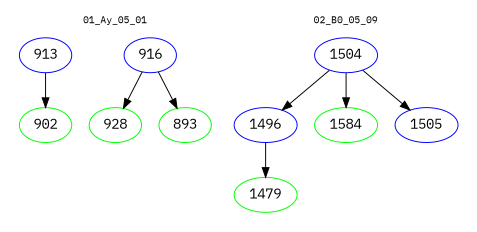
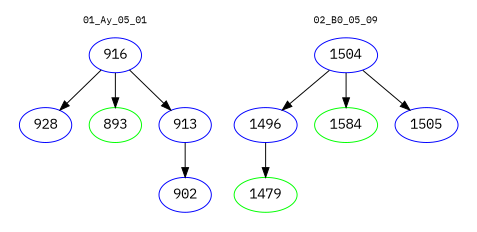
  digraph {
    fontname="IBM Plex Mono"
    node [color=blue fontname="IBM Plex Mono"]
    edge [color=black fontname="IBM Plex Mono"]
    n1 [label=916]
-   n2 [color=green label=928]
+   n2 [label=928]
    n3 [color=green label=893]
    n4 [label=913]
-   n5 [color=green label=902]
+   n5 [label=902]
    n6 [label=1504]
    n7 [label=1496]
    n8 [color=green label=1584]
    n9 [label=1505]
    n10 [color=green label=1479]
    subgraph cluster_1 {
      color=white
      fontsize=10
      label="01_Ay_05_01"
      n1
      n2
      n3
      n4
      n5
    }
    subgraph cluster_2 {
      color=white
      fontsize=10
      label="02_B0_05_09"
      n6
      n7
      n8
      n9
      n10
    }
    n1 -> n2
    n1 -> n3
+   n1 -> n4
    n4 -> n5
    n6 -> n7
    n6 -> n8
    n6 -> n9
    n7 -> n10
  }
